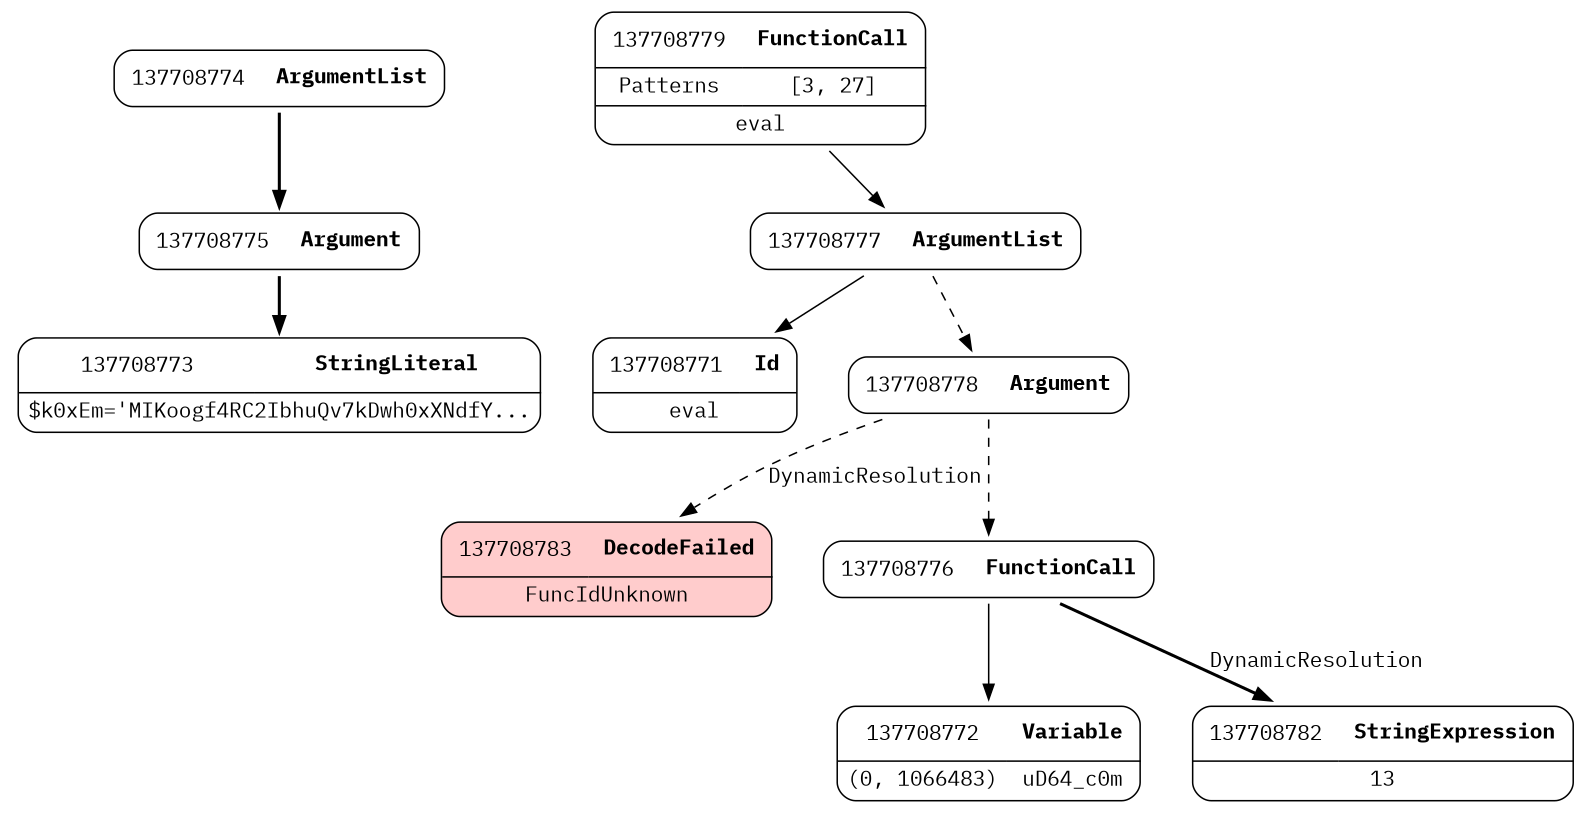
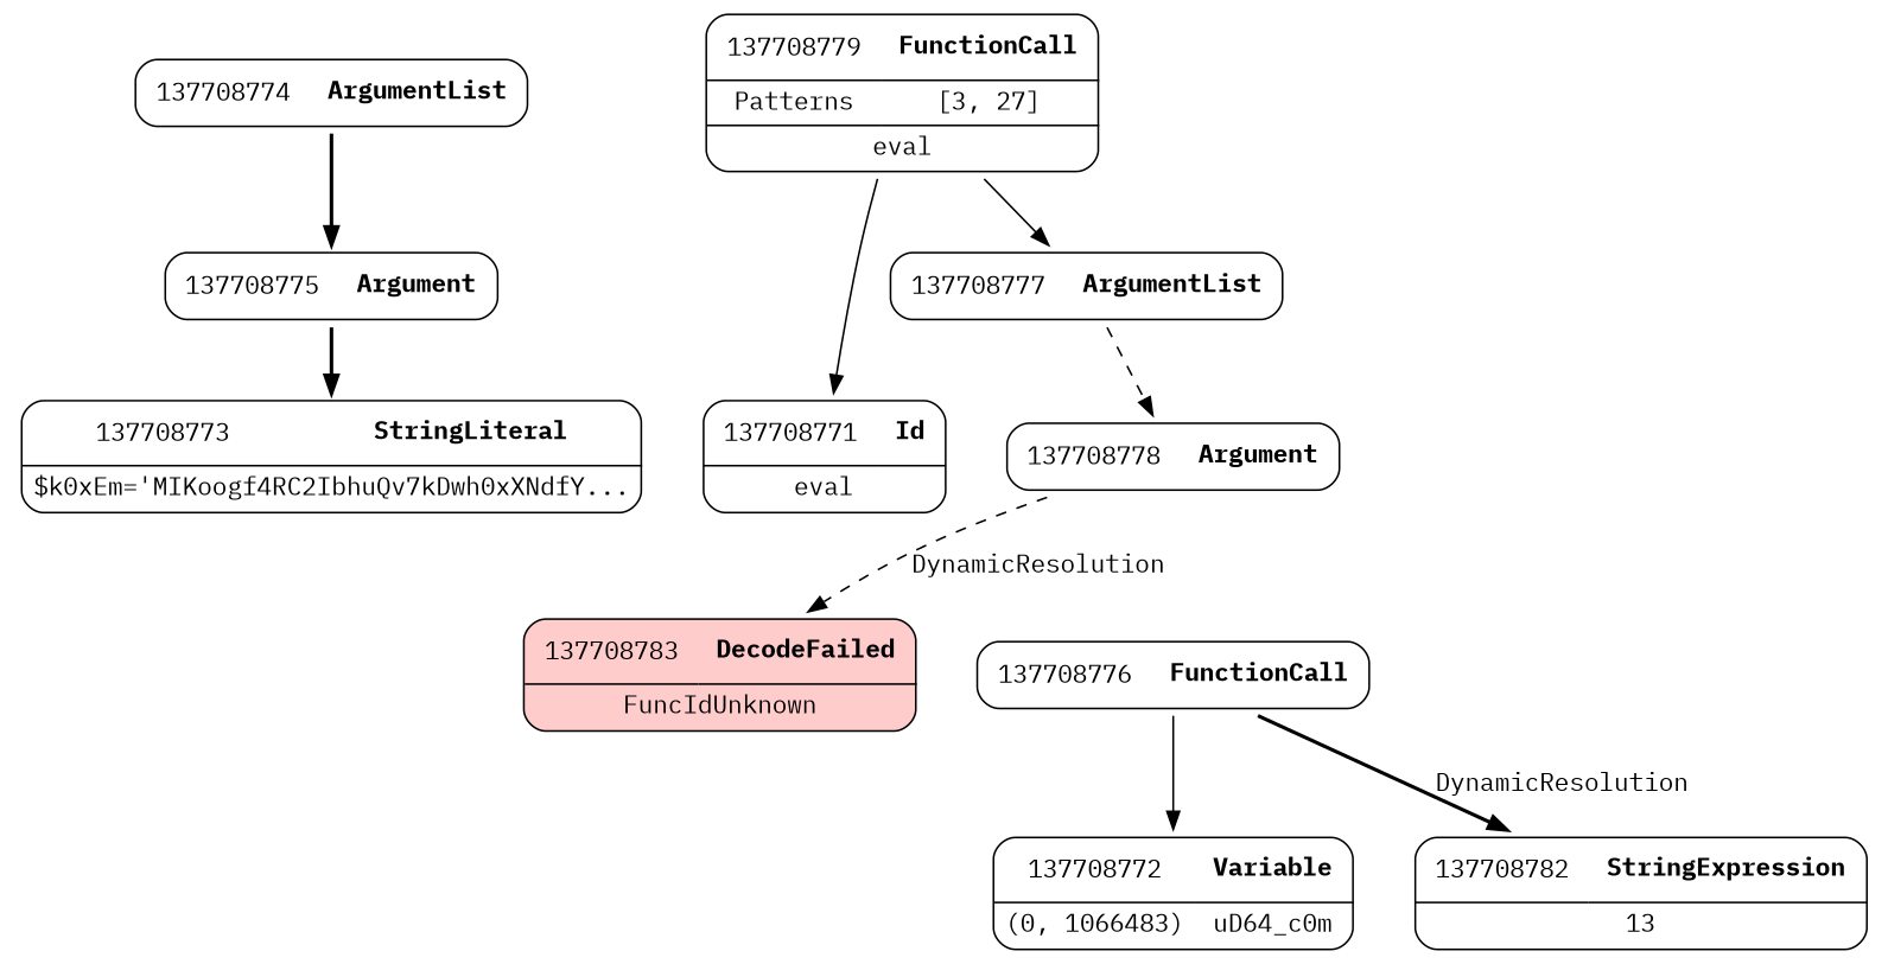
  digraph {
    fontname="IBM Plex Mono"
    node [fontname="IBM Plex Mono" shape=none]
    edge [fontname="IBM Plex Mono" style=bold weight=2]
    n1 [label=<<TABLE border='1' cellspacing='0' cellpadding='10' style='rounded' ><TR><TD border='0'>137708773</TD><TD border='0'><B>StringLiteral</B></TD></TR><HR/><TR><TD border='0' cellpadding='5' colspan='2'>$k0xEm='MIKoogf4RC2IbhuQv7kDwh0xXNdfY...</TD></TR></TABLE>>]
    n2 [label=<<TABLE border='1' cellspacing='0' cellpadding='10' style='rounded' ><TR><TD border='0'>137708772</TD><TD border='0'><B>Variable</B></TD></TR><HR/><TR><TD border='0' cellpadding='5'>(0, 1066483)</TD><TD border='0' cellpadding='5'>uD64_c0m</TD></TR></TABLE>>]
    n3 [label=<<TABLE border='1' cellspacing='0' cellpadding='10' style='rounded' ><TR><TD border='0'>137708775</TD><TD border='0'><B>Argument</B></TD></TR></TABLE>>]
    n4 [label=<<TABLE border='1' cellspacing='0' cellpadding='10' style='rounded' ><TR><TD border='0'>137708774</TD><TD border='0'><B>ArgumentList</B></TD></TR></TABLE>>]
    n5 [label=<<TABLE border='1' cellspacing='0' cellpadding='10' style='rounded' ><TR><TD border='0'>137708771</TD><TD border='0'><B>Id</B></TD></TR><HR/><TR><TD border='0' cellpadding='5' colspan='2'>eval</TD></TR></TABLE>>]
    n6 [label=<<TABLE border='1' cellspacing='0' cellpadding='10' style='rounded' bgcolor='#FFCCCC' ><TR><TD border='0'>137708783</TD><TD border='0'><B>DecodeFailed</B></TD></TR><HR/><TR><TD border='0' cellpadding='5' colspan='2'>FuncIdUnknown</TD></TR></TABLE>>]
    n7 [label=<<TABLE border='1' cellspacing='0' cellpadding='10' style='rounded' ><TR><TD border='0'>137708782</TD><TD border='0'><B>StringExpression</B></TD></TR><HR/><TR><TD border='0' cellpadding='5' colspan='2'>13</TD></TR></TABLE>>]
    n8 [label=<<TABLE border='1' cellspacing='0' cellpadding='10' style='rounded' ><TR><TD border='0'>137708777</TD><TD border='0'><B>ArgumentList</B></TD></TR></TABLE>>]
    n9 [label=<<TABLE border='1' cellspacing='0' cellpadding='10' style='rounded' ><TR><TD border='0'>137708778</TD><TD border='0'><B>Argument</B></TD></TR></TABLE>>]
    n10 [label=<<TABLE border='1' cellspacing='0' cellpadding='10' style='rounded' ><TR><TD border='0'>137708776</TD><TD border='0'><B>FunctionCall</B></TD></TR></TABLE>>]
    n11 [label=<<TABLE border='1' cellspacing='0' cellpadding='10' style='rounded' ><TR><TD border='0'>137708779</TD><TD border='0'><B>FunctionCall</B></TD></TR><HR/><TR><TD border='0' cellpadding='5'>Patterns</TD><TD border='0' cellpadding='5'>[3, 27]</TD></TR><HR/><TR><TD border='0' cellpadding='5' colspan='2'>eval</TD></TR></TABLE>>]
    n3 -> n1
    n4 -> n3
    n8 -> n9 [style=dashed]
    n9 -> n6 [label=DynamicResolution style=dashed weight=""]
-   n9 -> n10 [style=dashed]
    n10 -> n2 [style=solid]
    n10 -> n7 [label=DynamicResolution weight=""]
-   n8 -> n5 [style=solid]
+   n11 -> n5 [style=solid]
    n11 -> n8 [style=solid]
  }
